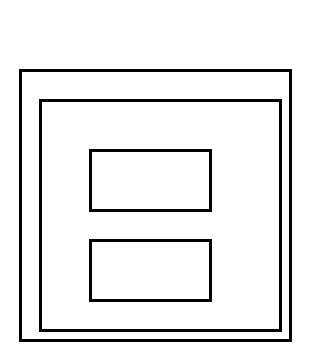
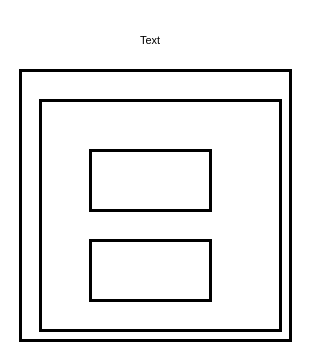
  <mxCell id="0" />
  <mxCell id="1" parent="0" />
  <mxCell id="2" value="" style="whiteSpace=wrap;html=1;aspect=fixed;labelBackgroundColor=#ffffff;strokeWidth=3;fillColor=#ffffff;fontSize=11;align=center;" parent="1" vertex="1"><mxGeometry x="20" y="70" width="270" height="270" as="geometry" /></mxCell>
+ <mxCell id="3" value="Text" style="text;html=1;align=center;verticalAlign=middle;whiteSpace=wrap;rounded=0;labelBackgroundColor=#ffffff;fontSize=11;" parent="1" vertex="1"><mxGeometry x="105" y="20" width="90" height="40" as="geometry" /></mxCell>
  <mxCell id="4" value="" style="rounded=0;whiteSpace=wrap;html=1;labelBackgroundColor=#ffffff;strokeWidth=3;fillColor=#ffffff;fontSize=11;align=center;" parent="1" vertex="1"><mxGeometry x="40" y="100" width="240" height="230" as="geometry" /></mxCell>
  <mxCell id="5" value="" style="rounded=0;whiteSpace=wrap;html=1;labelBackgroundColor=#ffffff;strokeWidth=3;fillColor=#ffffff;fontSize=11;align=center;" parent="1" vertex="1"><mxGeometry x="90" y="150" width="120" height="60" as="geometry" /></mxCell>
  <mxCell id="6" value="" style="rounded=0;whiteSpace=wrap;html=1;labelBackgroundColor=#ffffff;strokeWidth=3;fillColor=#ffffff;fontSize=11;align=center;" parent="1" vertex="1"><mxGeometry x="90" y="240" width="120" height="60" as="geometry" /></mxCell>
